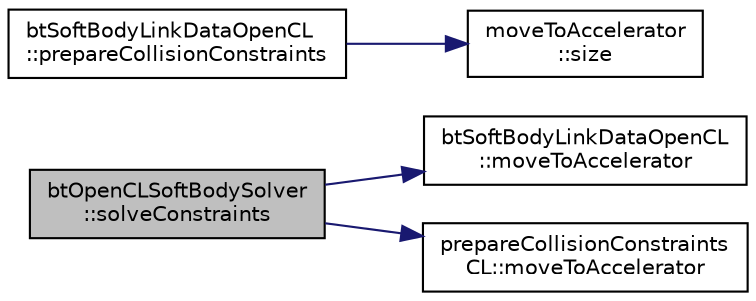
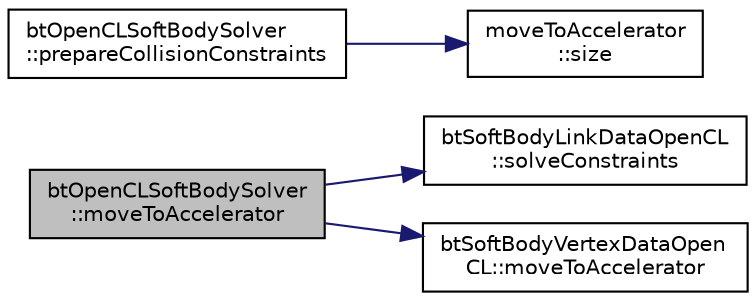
  digraph {
    rankdir=LR
    node [color=black fillcolor=white fontname=Helvetica fontsize=10 shape=record style=filled]
    edge [color=midnightblue fontname=Helvetica fontsize=10 labelfontname=Helvetica labelfontsize=10 style=solid]
-   n1 [fillcolor=grey75 fontcolor=black height=0.2 label="btOpenCLSoftBodySolver\l::solveConstraints" width=0.4]
-   n2 [height=0.2 label="btSoftBodyLinkDataOpenCL\l::moveToAccelerator" width=0.4]
-   n3 [height=0.2 label="prepareCollisionConstraints\lCL::moveToAccelerator" width=0.4]
-   n4 [height=0.2 label="btSoftBodyLinkDataOpenCL\l::prepareCollisionConstraints" width=0.4]
+   n1 [fillcolor=grey75 fontcolor=black height=0.2 label="btOpenCLSoftBodySolver\l::moveToAccelerator" width=0.4]
+   n2 [height=0.2 label="btSoftBodyLinkDataOpenCL\l::solveConstraints" width=0.4]
+   n3 [height=0.2 label="btSoftBodyVertexDataOpen\lCL::moveToAccelerator" width=0.4]
+   n4 [height=0.2 label="btOpenCLSoftBodySolver\l::prepareCollisionConstraints" width=0.4]
    n5 [height=0.2 label="moveToAccelerator\l::size" width=0.4]
    n1 -> n2
    n1 -> n3
    n4 -> n5
  }
